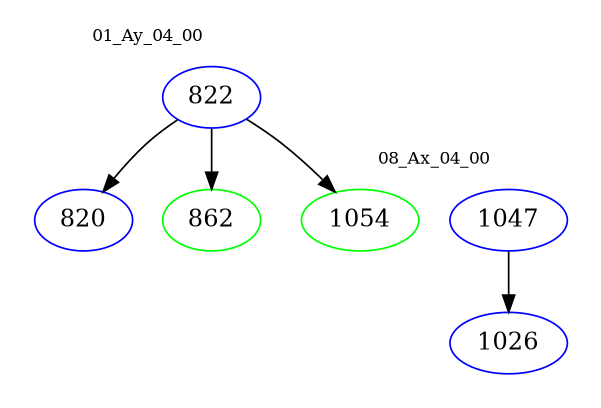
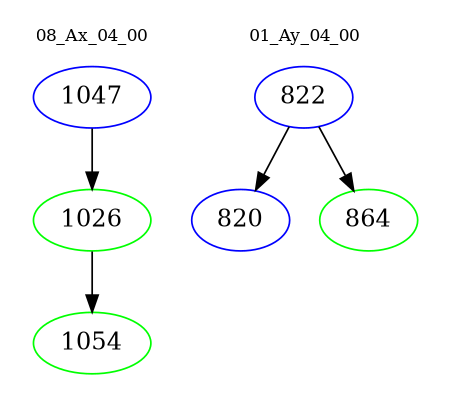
  digraph {
    fontname="DejaVu Serif"
    node [color=blue fontname="DejaVu Serif"]
    edge [color=black fontname="DejaVu Serif"]
    n1 [label=1047]
-   n2 [label=1026]
+   n2 [color=green label=1026]
    n3 [color=green label=1054]
    n4 [label=822]
    n5 [label=820]
-   n6 [color=green label=862]
+   n6 [color=green label=864]
    subgraph cluster_1 {
      color=white
      fontsize=10
      label="08_Ax_04_00"
      n1
      n2
      n3
    }
    subgraph cluster_2 {
      color=white
      fontsize=10
      label="01_Ay_04_00"
      n4
      n5
      n6
    }
    n1 -> n2
-   n4 -> n3
+   n2 -> n3
    n4 -> n5
    n4 -> n6
  }
